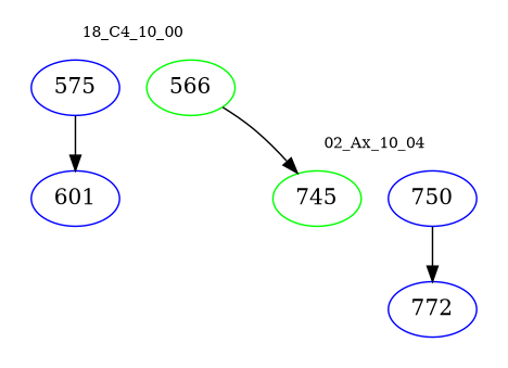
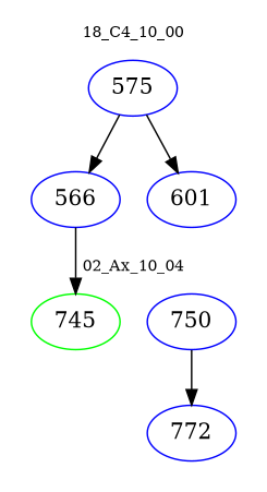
  digraph {
    node [color=blue]
    edge [color=black]
    n1 [label=750]
    n2 [color=green label=745]
    n3 [label=772]
    n4 [label=575]
-   n5 [color=green label=566]
+   n5 [label=566]
    n6 [label=601]
    subgraph cluster_1 {
      color=white
      fontsize=10
      label="02_Ax_10_04"
      n1
      n2
      n3
    }
    subgraph cluster_2 {
      color=white
      fontsize=10
      label="18_C4_10_00"
      n4
      n5
      n6
    }
    n1 -> n3
+   n4 -> n5
    n4 -> n6
    n5 -> n2
  }
